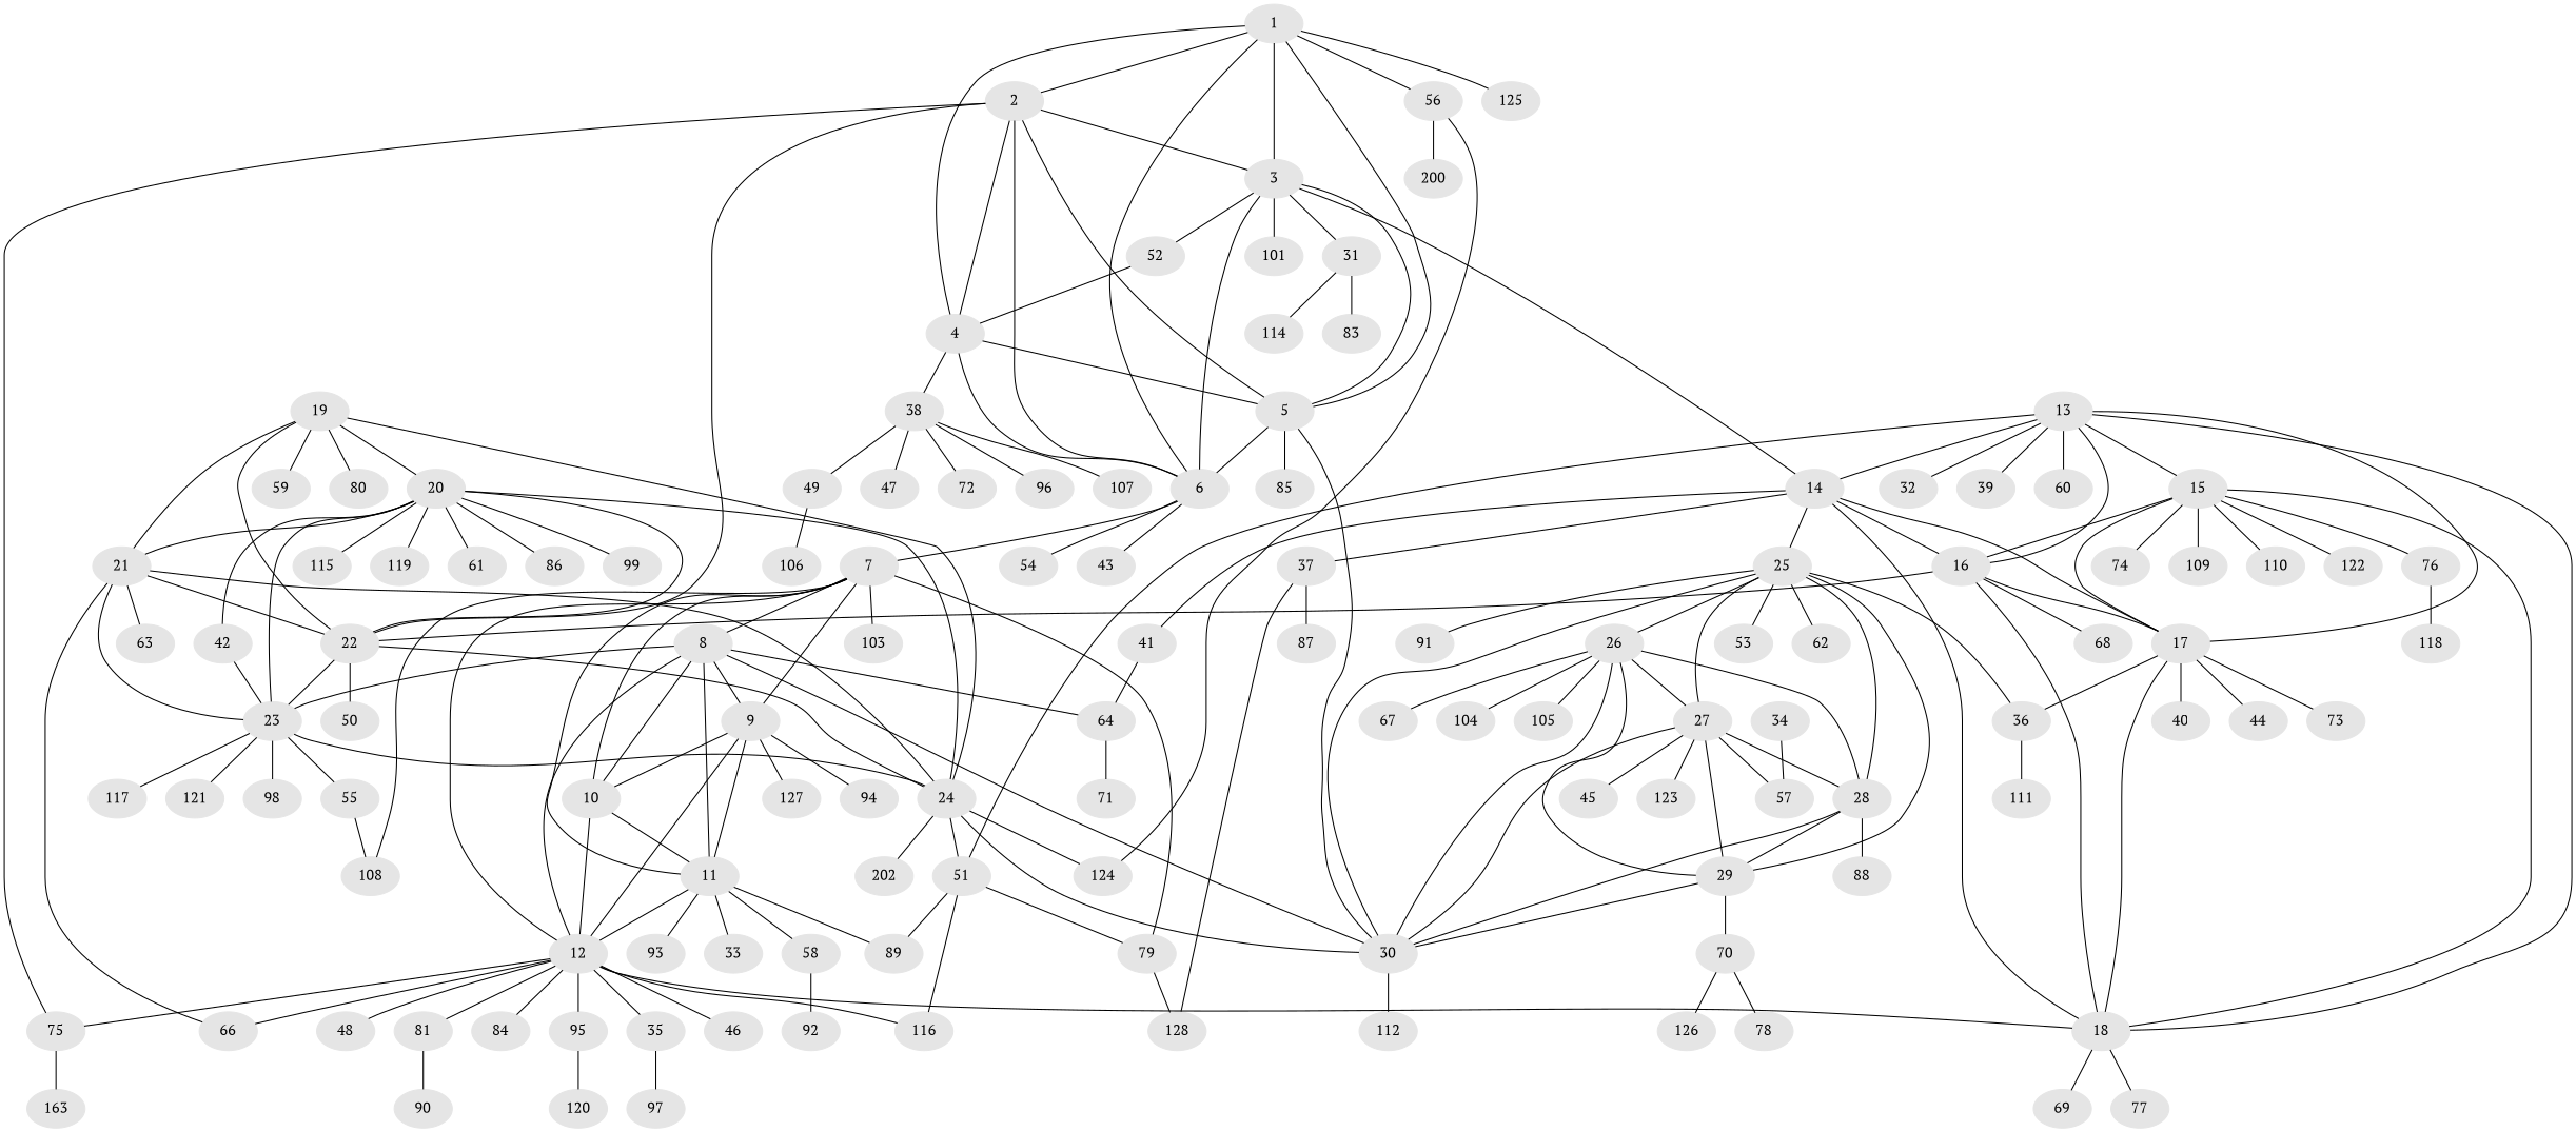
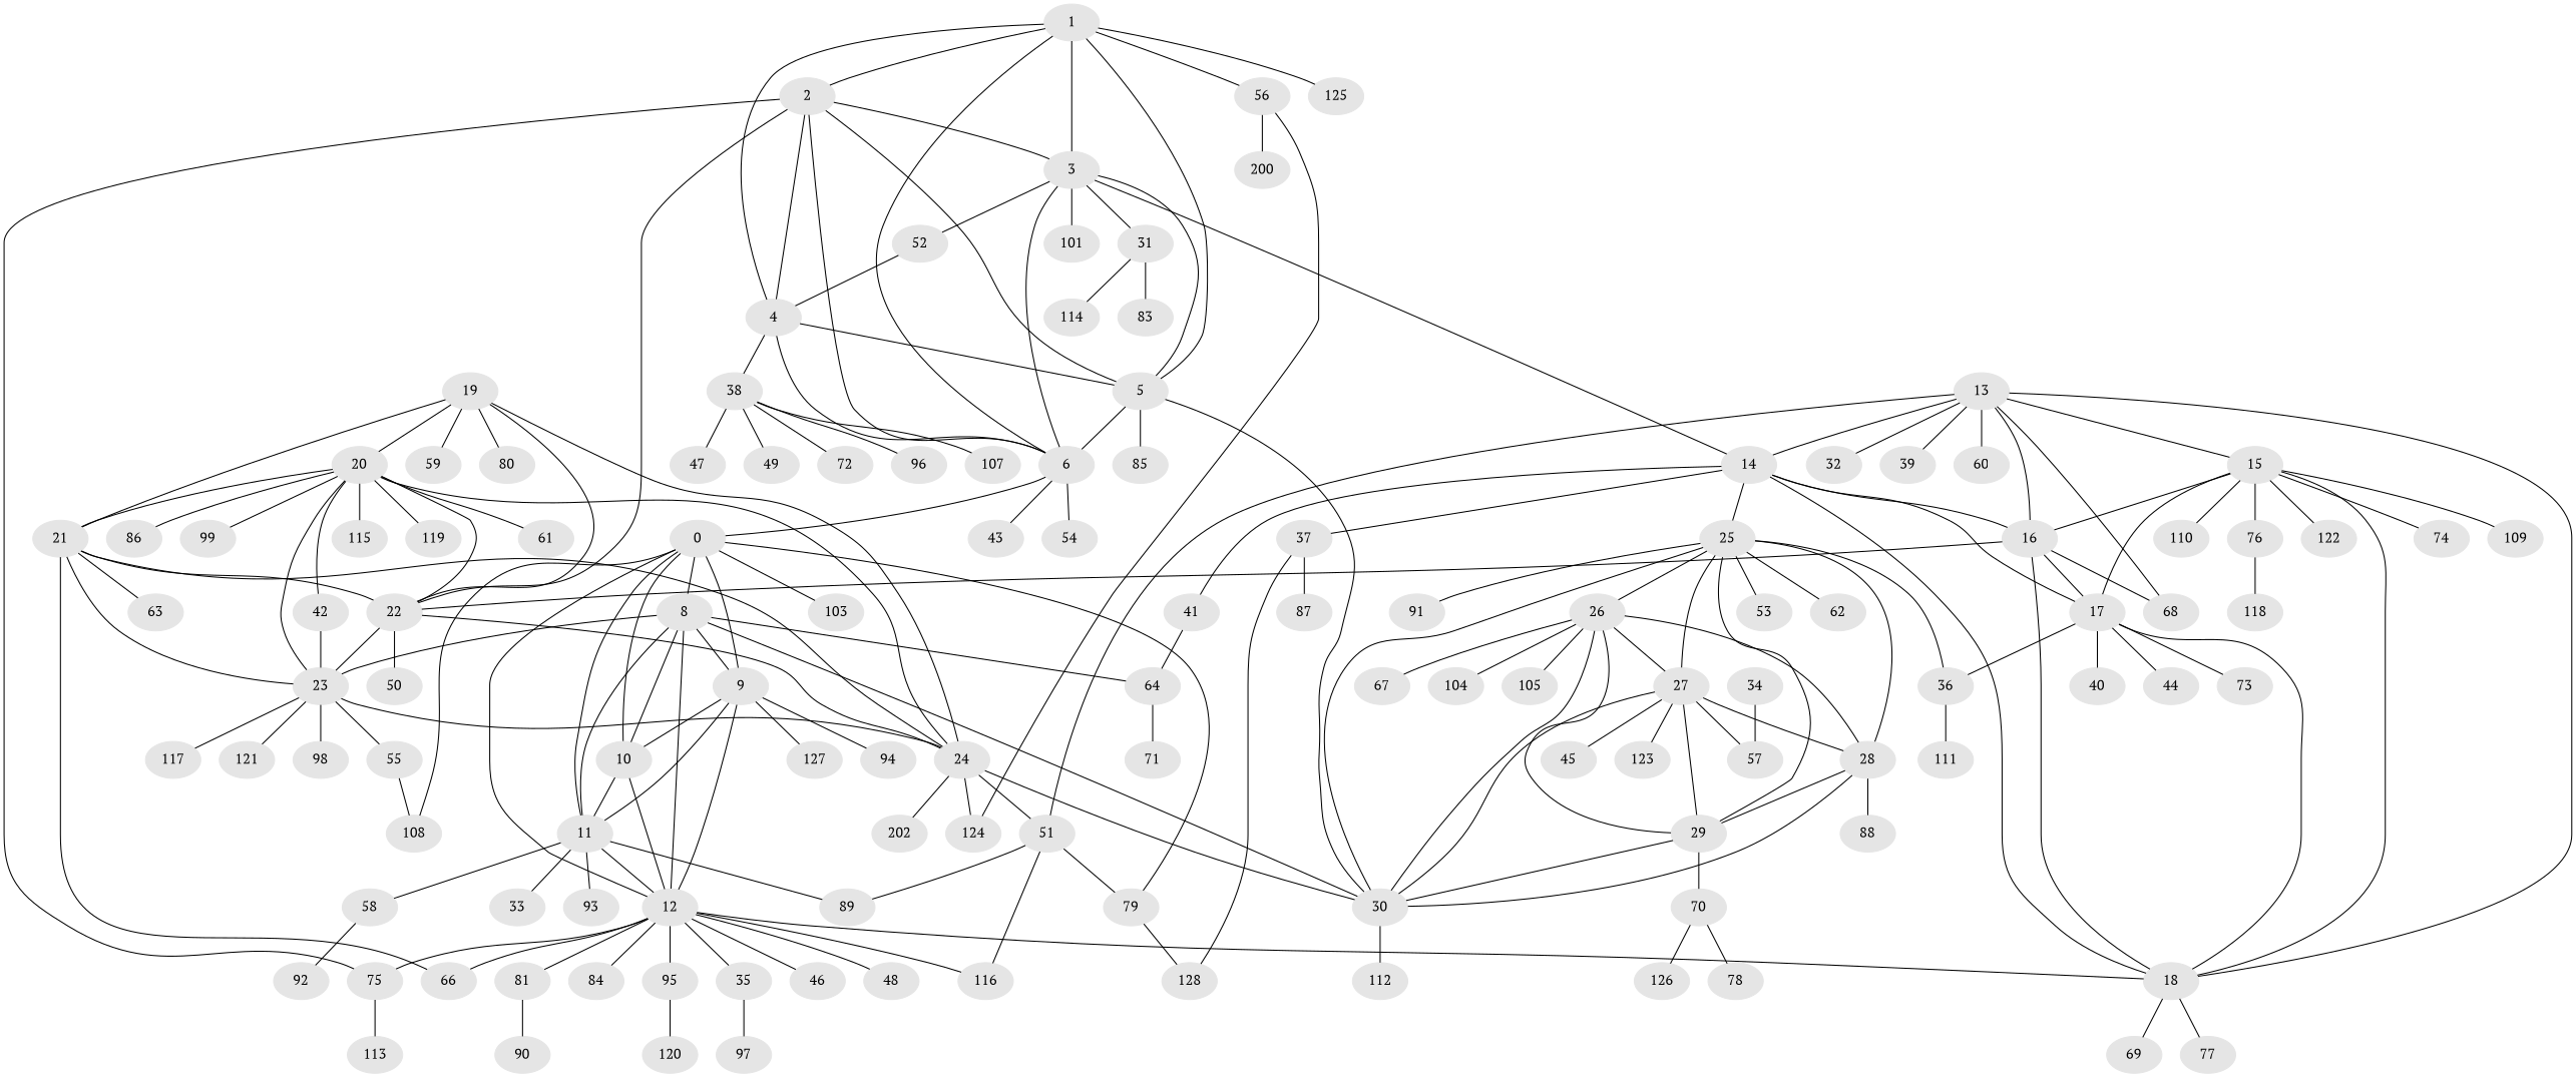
  graph {
    fontname="PT Serif"
    node [color=gray90 fontname="PT Serif" style=filled]
    edge [fontname="PT Serif"]
    1
    2
    3
    4
    5
    6
    56
    125
    22
    75
    14
    31
    52
    101
    38
    30
    85
-   7
+   7 [label=0]
    43
    54
    124
    n22 [label=200]
    23
    24
    50
-   113 [label=163]
+   113
    18
    16
    17
    25
    37
    41
    83
    114
    47
    49
    72
    96
    107
    112
    8
    9
    10
    11
    12
    79
    103
    108
    64
    94
    127
    33
    58
    89
    93
    35
    46
    48
    66
    81
    84
    95
    116
    128
    55
    98
    117
    121
    71
    92
    69
    77
    97
    90
    120
    13
    15
    32
    39
    51
    60
    74
    76
    109
    110
    122
    68
    36
    40
    44
    73
    26
    27
    28
    29
    53
    62
    91
    87
    118
    111
    19
    20
    21
    59
    80
    42
    61
    86
    99
    115
    119
    63
    n114 [label=202]
    67
    104
    105
    45
    123
    57
    88
    70
    34
    78
    126
-   106
    1 -- 2
    1 -- 3
    1 -- 4
    1 -- 5
    1 -- 6
    1 -- 56
    1 -- 125
    2 -- 3
    2 -- 4
    2 -- 5
    2 -- 6
    2 -- 22
    2 -- 75
    3 -- 5
    3 -- 6
    3 -- 14
    3 -- 31
    3 -- 52
    3 -- 101
    4 -- 5
    4 -- 6
    4 -- 38
    5 -- 6
    5 -- 30
    5 -- 85
    6 -- 7
    6 -- 43
    6 -- 54
    56 -- 124
    56 -- n22
    22 -- 23
    22 -- 24
    22 -- 50
    75 -- 113
    14 -- 18
    14 -- 16
    14 -- 17
    14 -- 25
    14 -- 37
    14 -- 41
    31 -- 83
    31 -- 114
    52 -- 4
    38 -- 47
    38 -- 49
    38 -- 72
    38 -- 96
    38 -- 107
    30 -- 112
    7 -- 8
    7 -- 9
    7 -- 10
    7 -- 11
    7 -- 12
    7 -- 79
    7 -- 103
    7 -- 108
    23 -- 24
    23 -- 55
    23 -- 98
    23 -- 117
    23 -- 121
    24 -- 30
    24 -- 124
    24 -- 51
    24 -- n114
    18 -- 69
    18 -- 77
    16 -- 22
    16 -- 18
    16 -- 17
    16 -- 68
    17 -- 18
    17 -- 36
    17 -- 40
    17 -- 44
    17 -- 73
    25 -- 30
    25 -- 36
    25 -- 26
    25 -- 27
    25 -- 28
    25 -- 29
    25 -- 53
    25 -- 62
    25 -- 91
    37 -- 128
    37 -- 87
    41 -- 64
-   49 -- 106
    8 -- 30
    8 -- 23
    8 -- 9
    8 -- 10
    8 -- 11
    8 -- 12
    8 -- 64
    9 -- 10
    9 -- 11
    9 -- 12
    9 -- 94
    9 -- 127
    10 -- 11
    10 -- 12
    11 -- 12
    11 -- 33
    11 -- 58
    11 -- 89
    11 -- 93
    12 -- 75
    12 -- 18
    12 -- 35
    12 -- 46
    12 -- 48
    12 -- 66
    12 -- 81
    12 -- 84
    12 -- 95
    12 -- 116
    79 -- 128
    64 -- 71
    58 -- 92
    35 -- 97
    81 -- 90
    95 -- 120
    55 -- 108
    13 -- 14
    13 -- 18
    13 -- 16
-   13 -- 17
+   13 -- 68
    13 -- 15
    13 -- 32
    13 -- 39
    13 -- 51
    13 -- 60
    15 -- 18
    15 -- 16
    15 -- 17
    15 -- 74
    15 -- 76
    15 -- 109
    15 -- 110
    15 -- 122
    51 -- 79
    51 -- 89
    51 -- 116
    76 -- 118
    36 -- 111
    26 -- 30
    26 -- 27
    26 -- 28
    26 -- 29
    26 -- 67
    26 -- 104
    26 -- 105
    27 -- 30
    27 -- 28
    27 -- 29
    27 -- 45
    27 -- 123
    27 -- 57
    28 -- 30
    28 -- 29
    28 -- 88
    29 -- 30
    29 -- 70
    19 -- 22
    19 -- 24
    19 -- 20
    19 -- 21
    19 -- 59
    19 -- 80
    20 -- 22
    20 -- 23
    20 -- 24
    20 -- 21
    20 -- 42
    20 -- 61
    20 -- 86
    20 -- 99
    20 -- 115
    20 -- 119
    21 -- 22
    21 -- 23
    21 -- 24
    21 -- 66
    21 -- 63
    42 -- 23
    70 -- 78
    70 -- 126
    34 -- 57
  }
